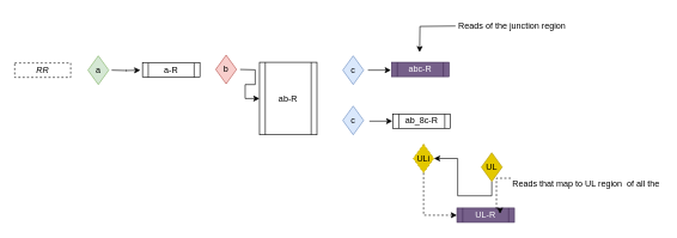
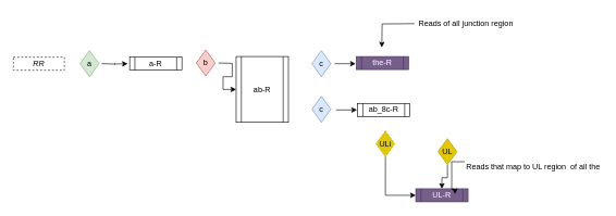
  <mxCell id="0" />
  <mxCell id="1" parent="0" />
  <mxCell id="2" value="&lt;i&gt;RR&lt;/i&gt;" style="rounded=0;whiteSpace=wrap;html=1;dashed=1;" vertex="1" parent="1"><mxGeometry x="20" y="87" width="78" height="20" as="geometry" /></mxCell>
  <mxCell id="3" style="edgeStyle=orthogonalEdgeStyle;rounded=0;orthogonalLoop=1;jettySize=auto;html=1;exitX=1;exitY=0.5;exitDx=0;exitDy=0;entryX=0;entryY=0.5;entryDx=0;entryDy=0;" edge="1" parent="1"><mxGeometry relative="1" as="geometry"><mxPoint x="155" y="97" as="sourcePoint" /><mxPoint x="195" y="97" as="targetPoint" /></mxGeometry></mxCell>
  <mxCell id="4" value="" style="shape=image;html=1;verticalAlign=top;verticalLabelPosition=bottom;labelBackgroundColor=#ffffff;imageAspect=0;aspect=fixed;image=https://cdn3.iconfinder.com/data/icons/user-interface-169/32/plus-128.png" vertex="1" parent="1"><mxGeometry x="102" y="89" width="18" height="18" as="geometry" /></mxCell>
  <mxCell id="5" value="a-R" style="shape=process;whiteSpace=wrap;html=1;backgroundOutline=1;" vertex="1" parent="1"><mxGeometry x="198" y="87" width="80" height="20" as="geometry" /></mxCell>
  <mxCell id="6" value="" style="shape=image;html=1;verticalAlign=top;verticalLabelPosition=bottom;labelBackgroundColor=#ffffff;imageAspect=0;aspect=fixed;image=https://cdn3.iconfinder.com/data/icons/user-interface-169/32/plus-128.png" vertex="1" parent="1"><mxGeometry x="281" y="89" width="18" height="18" as="geometry" /></mxCell>
  <mxCell id="7" style="edgeStyle=orthogonalEdgeStyle;rounded=0;orthogonalLoop=1;jettySize=auto;html=1;exitX=1;exitY=0.5;exitDx=0;exitDy=0;entryX=0;entryY=0.5;entryDx=0;entryDy=0;" edge="1" parent="1" target="8"><mxGeometry relative="1" as="geometry"><mxPoint x="334" y="96" as="sourcePoint" /></mxGeometry></mxCell>
  <mxCell id="8" value="ab-R" style="shape=process;whiteSpace=wrap;html=1;backgroundOutline=1;" vertex="1" parent="1"><mxGeometry x="361" y="86" width="80" height="101" as="geometry" /></mxCell>
  <mxCell id="9" value="a" style="rhombus;whiteSpace=wrap;html=1;fillColor=#d5e8d4;strokeColor=#82b366;" vertex="1" parent="1"><mxGeometry x="122" y="77" width="29" height="40" as="geometry" /></mxCell>
  <mxCell id="10" value="b" style="rhombus;whiteSpace=wrap;html=1;fillColor=#f8cecc;strokeColor=#b85450;" vertex="1" parent="1"><mxGeometry x="300" y="76" width="29" height="40" as="geometry" /></mxCell>
  <mxCell id="11" value="c" style="rhombus;whiteSpace=wrap;html=1;fillColor=#dae8fc;strokeColor=#6c8ebf;" vertex="1" parent="1"><mxGeometry x="477" y="77" width="29" height="40" as="geometry" /></mxCell>
  <mxCell id="12" value="" style="shape=image;html=1;verticalAlign=top;verticalLabelPosition=bottom;labelBackgroundColor=#ffffff;imageAspect=0;aspect=fixed;image=https://cdn3.iconfinder.com/data/icons/user-interface-169/32/plus-128.png" vertex="1" parent="1"><mxGeometry x="453" y="88" width="18" height="18" as="geometry" /></mxCell>
- <mxCell id="13" value="abc-R" style="shape=process;whiteSpace=wrap;html=1;backgroundOutline=1;fillColor=#76608a;strokeColor=#432D57;fontColor=#ffffff;" vertex="1" parent="1"><mxGeometry x="545" y="86" width="80" height="20" as="geometry" /></mxCell>
+ <mxCell id="13" value="the-R" style="shape=process;whiteSpace=wrap;html=1;backgroundOutline=1;fillColor=#76608a;strokeColor=#432D57;fontColor=#ffffff;" vertex="1" parent="1"><mxGeometry x="545" y="86" width="80" height="20" as="geometry" /></mxCell>
  <mxCell id="14" value="" style="edgeStyle=orthogonalEdgeStyle;rounded=0;orthogonalLoop=1;jettySize=auto;html=1;" edge="1" parent="1"><mxGeometry relative="1" as="geometry"><mxPoint x="512" y="97" as="sourcePoint" /><mxPoint x="544" y="97" as="targetPoint" /></mxGeometry></mxCell>
  <mxCell id="15" style="edgeStyle=orthogonalEdgeStyle;rounded=0;orthogonalLoop=1;jettySize=auto;html=1;exitX=0;exitY=0.25;exitDx=0;exitDy=0;" edge="1" parent="1"><mxGeometry relative="1" as="geometry"><mxPoint x="584" y="72" as="targetPoint" /><mxPoint x="634" y="35.5" as="sourcePoint" /></mxGeometry></mxCell>
- <mxCell id="16" value="Reads of the junction region" style="text;html=1;strokeColor=none;fillColor=none;align=center;verticalAlign=middle;whiteSpace=wrap;rounded=0;" vertex="1" parent="1"><mxGeometry x="631" y="20" width="164" height="30" as="geometry" /></mxCell>
+ <mxCell id="16" value="Reads of all junction region" style="text;html=1;strokeColor=none;fillColor=none;align=center;verticalAlign=middle;whiteSpace=wrap;rounded=0;" vertex="1" parent="1"><mxGeometry x="631" y="20" width="164" height="30" as="geometry" /></mxCell>
  <mxCell id="17" value="ab_8c-R" style="shape=process;whiteSpace=wrap;html=1;backgroundOutline=1;" vertex="1" parent="1"><mxGeometry x="547" y="158" width="80" height="20" as="geometry" /></mxCell>
  <mxCell id="18" value="" style="edgeStyle=orthogonalEdgeStyle;rounded=0;orthogonalLoop=1;jettySize=auto;html=1;" edge="1" parent="1"><mxGeometry relative="1" as="geometry"><mxPoint x="514" y="168" as="sourcePoint" /><mxPoint x="546" y="168" as="targetPoint" /></mxGeometry></mxCell>
  <mxCell id="19" value="c" style="rhombus;whiteSpace=wrap;html=1;fillColor=#dae8fc;strokeColor=#6c8ebf;" vertex="1" parent="1"><mxGeometry x="477" y="147" width="29" height="40" as="geometry" /></mxCell>
  <mxCell id="20" value="" style="shape=image;html=1;verticalAlign=top;verticalLabelPosition=bottom;labelBackgroundColor=#ffffff;imageAspect=0;aspect=fixed;image=https://cdn4.iconfinder.com/data/icons/ionicons/512/icon-minus-128.png" vertex="1" parent="1"><mxGeometry x="457" y="165" width="13" height="13" as="geometry" /></mxCell>
- <mxCell id="21" style="edgeStyle=orthogonalEdgeStyle;rounded=0;orthogonalLoop=1;jettySize=auto;html=1;exitX=0.5;exitY=1;exitDx=0;exitDy=0;" edge="1" parent="1" source="22" target="25"><mxGeometry relative="1" as="geometry" /></mxCell>
+ <mxCell id="21" style="edgeStyle=orthogonalEdgeStyle;rounded=0;orthogonalLoop=1;jettySize=auto;html=1;exitX=0.5;exitY=1;exitDx=0;exitDy=0;" edge="1" parent="1" source="22" target="27"><mxGeometry relative="1" as="geometry" /></mxCell>
  <mxCell id="22" value="UL" style="rhombus;whiteSpace=wrap;html=1;fillColor=#e3c800;strokeColor=#B09500;fontColor=#000000;" vertex="1" parent="1"><mxGeometry x="670" y="212" width="29" height="40" as="geometry" /></mxCell>
  <mxCell id="23" value="" style="shape=image;html=1;verticalAlign=top;verticalLabelPosition=bottom;labelBackgroundColor=#ffffff;imageAspect=0;aspect=fixed;image=https://cdn3.iconfinder.com/data/icons/user-interface-169/32/plus-128.png" vertex="1" parent="1"><mxGeometry x="643" y="162.5" width="18" height="18" as="geometry" /></mxCell>
- <mxCell id="24" style="edgeStyle=orthogonalEdgeStyle;rounded=0;orthogonalLoop=1;jettySize=auto;html=1;exitX=0.5;exitY=1;exitDx=0;exitDy=0;entryX=0;entryY=0.5;entryDx=0;entryDy=0;dashed=1;" edge="1" parent="1" source="25" target="27"><mxGeometry relative="1" as="geometry" /></mxCell>
+ <mxCell id="24" style="edgeStyle=orthogonalEdgeStyle;rounded=0;orthogonalLoop=1;jettySize=auto;html=1;exitX=0.5;exitY=1;exitDx=0;exitDy=0;entryX=0;entryY=0.5;entryDx=0;entryDy=0;" edge="1" parent="1" source="25" target="27"><mxGeometry relative="1" as="geometry" /></mxCell>
  <mxCell id="25" value="ULi" style="rhombus;whiteSpace=wrap;html=1;fillColor=#e3c800;strokeColor=#B09500;fontColor=#000000;dashed=1;" vertex="1" parent="1"><mxGeometry x="575" y="200" width="29" height="40" as="geometry" /></mxCell>
  <mxCell id="26" value="" style="shape=image;html=1;verticalAlign=top;verticalLabelPosition=bottom;labelBackgroundColor=#ffffff;imageAspect=0;aspect=fixed;image=https://cdn3.iconfinder.com/data/icons/user-interface-169/32/plus-128.png" vertex="1" parent="1"><mxGeometry x="557" y="197" width="18" height="18" as="geometry" /></mxCell>
  <mxCell id="27" value="UL-R" style="shape=process;whiteSpace=wrap;html=1;backgroundOutline=1;fillColor=#76608a;strokeColor=#432D57;fontColor=#ffffff;" vertex="1" parent="1"><mxGeometry x="636" y="289" width="80" height="20" as="geometry" /></mxCell>
- <mxCell id="28" style="edgeStyle=orthogonalEdgeStyle;rounded=0;orthogonalLoop=1;jettySize=auto;html=1;exitX=0;exitY=0.25;exitDx=0;exitDy=0;entryX=0.75;entryY=0.4;entryDx=0;entryDy=0;entryPerimeter=0;dashed=1;" edge="1" parent="1" source="29" target="27"><mxGeometry relative="1" as="geometry" /></mxCell>
+ <mxCell id="28" style="edgeStyle=orthogonalEdgeStyle;rounded=0;orthogonalLoop=1;jettySize=auto;html=1;exitX=0;exitY=0.25;exitDx=0;exitDy=0;entryX=0.75;entryY=0.4;entryDx=0;entryDy=0;entryPerimeter=0;" edge="1" parent="1" source="29" target="27"><mxGeometry relative="1" as="geometry" /></mxCell>
  <mxCell id="29" value="Reads that map to UL region &amp;nbsp;of all the" style="text;html=1;strokeColor=none;fillColor=none;align=center;verticalAlign=middle;whiteSpace=wrap;rounded=0;" vertex="1" parent="1"><mxGeometry x="711" y="240" width="210" height="30" as="geometry" /></mxCell>
